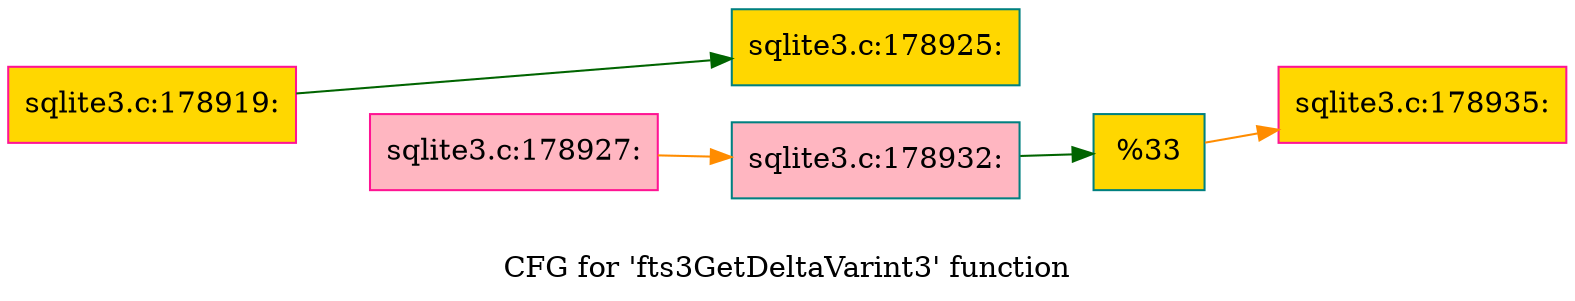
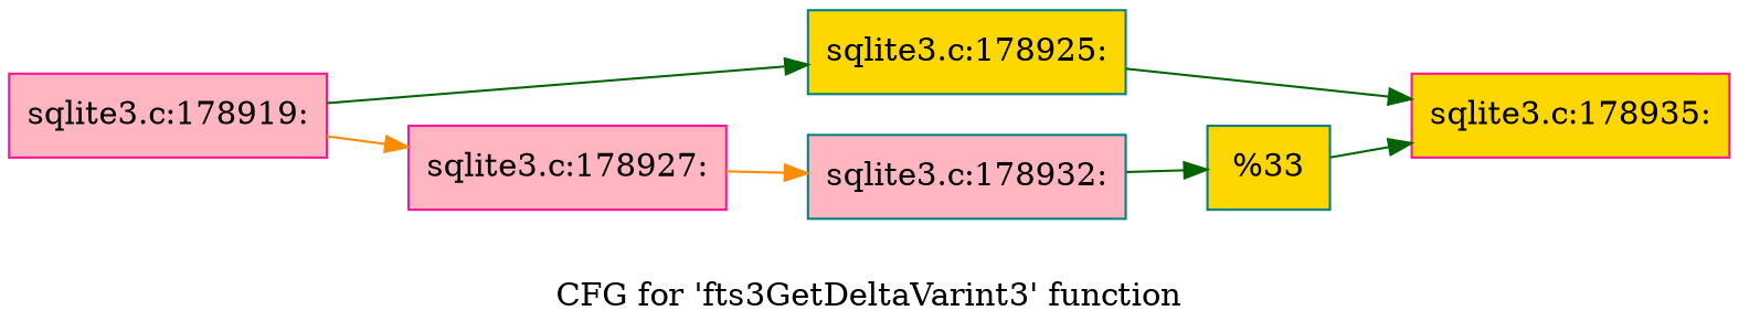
  digraph {
    label="CFG for 'fts3GetDeltaVarint3' function"
    rankdir=LR
    node [color=deeppink fillcolor=gold shape=record style=filled]
    edge [color=darkgreen]
-   n1 [label="{sqlite3.c:178919:}"]
+   n1 [fillcolor=lightpink label="{sqlite3.c:178919:}"]
    n2 [color=teal label="{sqlite3.c:178925:}"]
    n3 [fillcolor=lightpink label="{sqlite3.c:178927:}"]
    n4 [label="{sqlite3.c:178935:}"]
    n5 [color=teal fillcolor=lightpink label="{sqlite3.c:178932:}"]
    n6 [color=teal label="{%33}"]
    n1 -> n2
+   n1 -> n3 [color=darkorange]
+   n2 -> n4
    n3 -> n5 [color=darkorange]
    n5 -> n6
-   n6 -> n4 [color=darkorange]
+   n6 -> n4
  }
